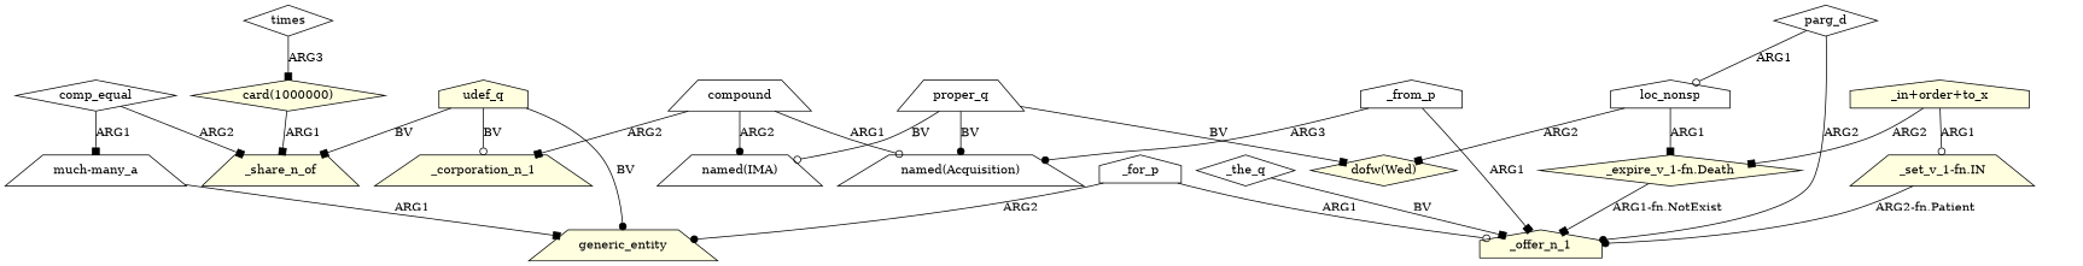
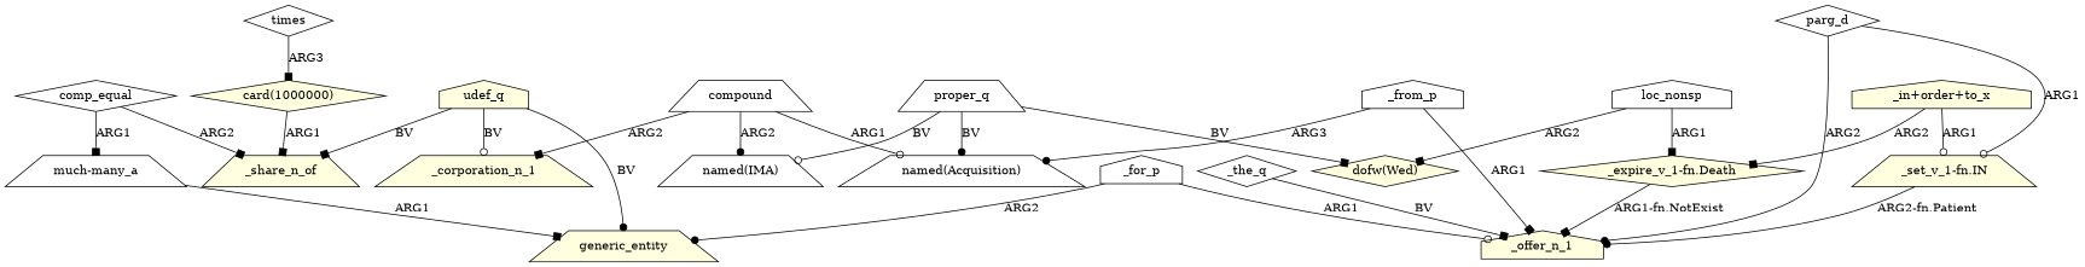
  digraph {
    node [fillcolor=white shape=trapezium style=filled]
    edge [arrowhead=box]
    _for_p [shape=house]
    _offer_n_1 [fillcolor=lightyellow shape=house]
    generic_entity [fillcolor=lightyellow]
    compound
    "named(Acquisition)"
    _corporation_n_1 [fillcolor=lightyellow]
    "named(IMA)"
    udef_q [fillcolor=lightyellow shape=house]
    _share_n_of [fillcolor=lightyellow]
    "much-many_a"
    _from_p [shape=house]
    proper_q
    "dofw(Wed)" [fillcolor=lightyellow shape=diamond]
    comp_equal [shape=diamond]
    parg_d [shape=diamond]
    "_set_v_1-fn.IN" [fillcolor=lightyellow]
    times [shape=diamond]
    "card(1000000)" [fillcolor=lightyellow shape=diamond]
    _the_q [shape=diamond]
    loc_nonsp [shape=house]
    "_expire_v_1-fn.Death" [fillcolor=lightyellow shape=diamond]
    "_in+order+to_x" [fillcolor=lightyellow shape=house]
    _for_p -> _offer_n_1 [arrowhead=odot label=ARG1]
    _for_p -> generic_entity [arrowhead=dot label=ARG2]
    compound -> "named(Acquisition)" [arrowhead=odot label=ARG1]
    compound -> _corporation_n_1 [label=ARG2]
    compound -> "named(IMA)" [arrowhead=dot label=ARG2]
    udef_q -> generic_entity [arrowhead=dot label=BV]
    udef_q -> _corporation_n_1 [arrowhead=odot label=BV]
    udef_q -> _share_n_of [label=BV]
    "much-many_a" -> generic_entity [label=ARG1]
    _from_p -> _offer_n_1 [label=ARG1]
    _from_p -> "named(Acquisition)" [arrowhead=dot label=ARG3]
    proper_q -> "named(Acquisition)" [arrowhead=dot label=BV]
    proper_q -> "named(IMA)" [arrowhead=odot label=BV]
    proper_q -> "dofw(Wed)" [label=BV]
    comp_equal -> _share_n_of [label=ARG2]
    comp_equal -> "much-many_a" [label=ARG1]
    parg_d -> _offer_n_1 [arrowhead=dot label=ARG2]
-   parg_d -> loc_nonsp [arrowhead=odot label=ARG1]
+   parg_d -> "_set_v_1-fn.IN" [arrowhead=odot label=ARG1]
    "_set_v_1-fn.IN" -> _offer_n_1 [arrowhead=dot label="ARG2-fn.Patient"]
    times -> "card(1000000)" [label=ARG3]
    "card(1000000)" -> _share_n_of [label=ARG1]
    _the_q -> _offer_n_1 [label=BV]
    loc_nonsp -> "dofw(Wed)" [label=ARG2]
    loc_nonsp -> "_expire_v_1-fn.Death" [label=ARG1]
    "_expire_v_1-fn.Death" -> _offer_n_1 [label="ARG1-fn.NotExist"]
    "_in+order+to_x" -> "_set_v_1-fn.IN" [arrowhead=odot label=ARG1]
    "_in+order+to_x" -> "_expire_v_1-fn.Death" [label=ARG2]
  }
